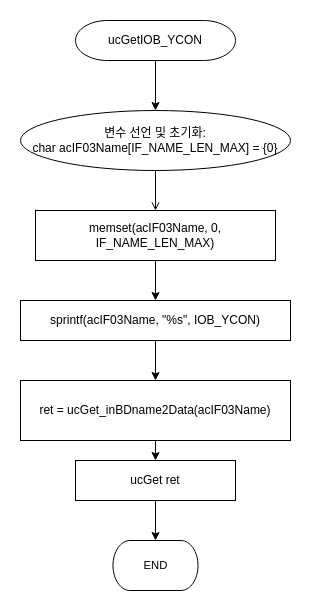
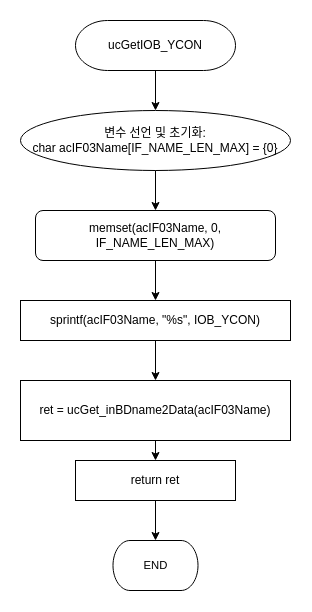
  <mxCell id="0" />
  <mxCell id="1" parent="0" />
- <mxCell id="2" value="&lt;div style=&quot;&quot;&gt;&lt;font style=&quot;direction: ltr; line-height: 120%; opacity: 1;&quot;&gt;ucGetIOB_YCON&lt;/font&gt;&lt;/div&gt;" style="verticalAlign=middle;align=center;overflow=width;vsdxID=2;fillColor=#FFFFFF;gradientColor=none;shape=stencil(tVLLDsIgEPwajiQIMfFe638Qu22JCM2Ctv69kK0Rm9qDibeZndkXC1NV6PUATIoQ0V9gNE3smToyKY3rAU1MiKmaqar1CB36m2uIDzo7M7r6e64wUZ4UOUWKB9GdIH4irzWu8B42vRrPScNFXZzN+5mvl3qJXE8mcPRRR+Pdh2Y1dsBTE95a3c0TkBRGgKEIb6wg1/r+ssCXd/vLCgm8z9caa+n6pb48dwrRV1H1Ew==);strokeColor=#000000;spacingTop=-1;spacingBottom=-1;spacingLeft=-1;spacingRight=-1;points=[[0.5,1,0],[0.5,0,0],[0,0.5,0],[1,0.5,0]];labelBackgroundColor=none;rounded=0;html=1;whiteSpace=wrap;strokeWidth=1;fontStyle=0" parent="1" vertex="1"><mxGeometry x="75" y="20" width="160" height="40" as="geometry" /></mxCell>
+ <mxCell id="2" value="&lt;div style=&quot;&quot;&gt;&lt;font style=&quot;direction: ltr; line-height: 120%; opacity: 1;&quot;&gt;ucGetIOB_YCON&lt;/font&gt;&lt;/div&gt;" style="verticalAlign=middle;align=center;overflow=width;vsdxID=2;fillColor=#FFFFFF;gradientColor=none;shape=stencil(tVLLDsIgEPwajiQIMfFe638Qu22JCM2Ctv69kK0Rm9qDibeZndkXC1NV6PUATIoQ0V9gNE3smToyKY3rAU1MiKmaqar1CB36m2uIDzo7M7r6e64wUZ4UOUWKB9GdIH4irzWu8B42vRrPScNFXZzN+5mvl3qJXE8mcPRRR+Pdh2Y1dsBTE95a3c0TkBRGgKEIb6wg1/r+ssCXd/vLCgm8z9caa+n6pb48dwrRV1H1Ew==);strokeColor=#000000;spacingTop=-1;spacingBottom=-1;spacingLeft=-1;spacingRight=-1;points=[[0.5,1,0],[0.5,0,0],[0,0.5,0],[1,0.5,0]];labelBackgroundColor=none;rounded=0;html=1;whiteSpace=wrap;strokeWidth=1;fontStyle=0" parent="1" vertex="1"><mxGeometry x="75" y="20" width="160" height="50" as="geometry" /></mxCell>
  <mxCell id="3" value="변수 선언 및 초기화:&lt;br&gt;char acIF03Name[IF_NAME_LEN_MAX] = {0}" style="ellipse;whiteSpace=wrap;html=1;strokeWidth=1;fontStyle=0;fillColor=none;strokeColor=#000000;" parent="1" vertex="1"><mxGeometry x="20" y="110" width="270" height="60" as="geometry" /></mxCell>
- <mxCell id="4" value="memset(acIF03Name, 0, IF_NAME_LEN_MAX)" style="rounded=0;whiteSpace=wrap;html=1;strokeWidth=1;fontStyle=0;fillColor=none;strokeColor=#000000;" parent="1" vertex="1"><mxGeometry x="35" y="210" width="240" height="50" as="geometry" /></mxCell>
+ <mxCell id="4" value="memset(acIF03Name, 0, IF_NAME_LEN_MAX)" style="whiteSpace=wrap;html=1;strokeWidth=1;fontStyle=0;fillColor=none;strokeColor=#000000;rounded=1;" parent="1" vertex="1"><mxGeometry x="35" y="210" width="240" height="50" as="geometry" /></mxCell>
  <mxCell id="5" value="sprintf(acIF03Name, &quot;%s&quot;, IOB_YCON)" style="rounded=0;whiteSpace=wrap;html=1;strokeWidth=1;fontStyle=0;fillColor=none;strokeColor=#000000;" parent="1" vertex="1"><mxGeometry x="20" y="300" width="270" height="40" as="geometry" /></mxCell>
  <mxCell id="6" value="ret = ucGet_inBDname2Data(acIF03Name)" style="rounded=0;whiteSpace=wrap;html=1;strokeWidth=1;fontStyle=0;fillColor=none;strokeColor=#000000;" parent="1" vertex="1"><mxGeometry x="20" y="380" width="270" height="60" as="geometry" /></mxCell>
- <mxCell id="7" value="ucGet ret" style="rounded=0;whiteSpace=wrap;html=1;strokeWidth=1;fontStyle=0;fillColor=none;strokeColor=#000000;" parent="1" vertex="1"><mxGeometry x="75" y="460" width="160" height="40" as="geometry" /></mxCell>
+ <mxCell id="7" value="return ret" style="rounded=0;whiteSpace=wrap;html=1;strokeWidth=1;fontStyle=0;fillColor=none;strokeColor=#000000;" parent="1" vertex="1"><mxGeometry x="75" y="460" width="160" height="40" as="geometry" /></mxCell>
  <mxCell id="8" value="&lt;div style=&quot;font-size: 1px&quot;&gt;&lt;font style=&quot;font-size:11.29px;font-family:Arial;color:#000000;direction:ltr;letter-spacing:0px;line-height:120%;opacity:1&quot;&gt;END&lt;br&gt;&lt;/font&gt;&lt;/div&gt;" style="verticalAlign=middle;align=center;overflow=width;vsdxID=77;fillColor=#FFFFFF;gradientColor=none;shape=stencil(tVLLDsIgEPwajiQIMfFe638Qu22JCM2Ctv69kK0Rm9qDibeZndkXC1NV6PUATIoQ0V9gNE3smToyKY3rAU1MiKmaqar1CB36m2uIDzo7M7r6e64wUZ4UOUWKB9GdIH4irzWu8B42vRrPScNFXZzN+5mvl3qJXE8mcPRRR+Pdh2Y1dsBTE95a3c0TkBRGgKEIb6wg1/r+ssCXd/vLCgm8z9caa+n6pb48dwrRV1H1Ew==);strokeColor=#000000;spacingTop=-1;spacingBottom=-1;spacingLeft=-1;spacingRight=-1;points=[[0.5,1,0],[0.5,0,0],[0,0.5,0],[1,0.5,0]];labelBackgroundColor=none;rounded=0;html=1;whiteSpace=wrap;strokeWidth=1;fontStyle=0" parent="1" vertex="1"><mxGeometry x="112.5" y="540" width="85" height="50" as="geometry" /></mxCell>
  <mxCell id="9" value="" style="endArrow=classic;html=1;rounded=0;exitX=0.5;exitY=1;exitDx=0;exitDy=0;exitPerimeter=0;entryX=0.5;entryY=0;entryDx=0;entryDy=0;" parent="1" source="2" target="3" edge="1"><mxGeometry width="50" height="50" relative="1" as="geometry"><mxPoint x="155" y="90" as="sourcePoint" /><mxPoint x="155" y="110" as="targetPoint" /></mxGeometry></mxCell>
- <mxCell id="10" value="" style="endArrow=open;html=1;rounded=0;exitX=0.5;exitY=1;exitDx=0;exitDy=0;entryX=0.5;entryY=0;entryDx=0;entryDy=0;" parent="1" source="3" target="4" edge="1"><mxGeometry width="50" height="50" relative="1" as="geometry"><mxPoint x="155" y="180" as="sourcePoint" /><mxPoint x="155" y="210" as="targetPoint" /></mxGeometry></mxCell>
+ <mxCell id="10" value="" style="endArrow=classic;html=1;rounded=0;exitX=0.5;exitY=1;exitDx=0;exitDy=0;entryX=0.5;entryY=0;entryDx=0;entryDy=0;" parent="1" source="3" target="4" edge="1"><mxGeometry width="50" height="50" relative="1" as="geometry"><mxPoint x="155" y="180" as="sourcePoint" /><mxPoint x="155" y="210" as="targetPoint" /></mxGeometry></mxCell>
  <mxCell id="11" value="" style="endArrow=classic;html=1;rounded=0;exitX=0.5;exitY=1;exitDx=0;exitDy=0;entryX=0.5;entryY=0;entryDx=0;entryDy=0;" parent="1" source="4" target="5" edge="1"><mxGeometry width="50" height="50" relative="1" as="geometry"><mxPoint x="155" y="280" as="sourcePoint" /><mxPoint x="155" y="310" as="targetPoint" /></mxGeometry></mxCell>
  <mxCell id="12" value="" style="endArrow=classic;html=1;rounded=0;exitX=0.5;exitY=1;exitDx=0;exitDy=0;entryX=0.5;entryY=0;entryDx=0;entryDy=0;" parent="1" source="5" target="6" edge="1"><mxGeometry width="50" height="50" relative="1" as="geometry"><mxPoint x="155" y="380" as="sourcePoint" /><mxPoint x="155" y="410" as="targetPoint" /></mxGeometry></mxCell>
  <mxCell id="13" value="" style="endArrow=classic;html=1;rounded=0;exitX=0.5;exitY=1;exitDx=0;exitDy=0;entryX=0.5;entryY=0;entryDx=0;entryDy=0;" parent="1" source="6" target="7" edge="1"><mxGeometry width="50" height="50" relative="1" as="geometry"><mxPoint x="155" y="480" as="sourcePoint" /><mxPoint x="155" y="510" as="targetPoint" /></mxGeometry></mxCell>
  <mxCell id="14" value="" style="endArrow=classic;html=1;rounded=0;exitX=0.5;exitY=1;exitDx=0;exitDy=0;entryX=0.5;entryY=0;entryDx=0;entryDy=0;entryPerimeter=0;" parent="1" source="7" target="8" edge="1"><mxGeometry width="50" height="50" relative="1" as="geometry"><mxPoint x="155" y="570" as="sourcePoint" /><mxPoint x="155" y="600" as="targetPoint" /></mxGeometry></mxCell>
